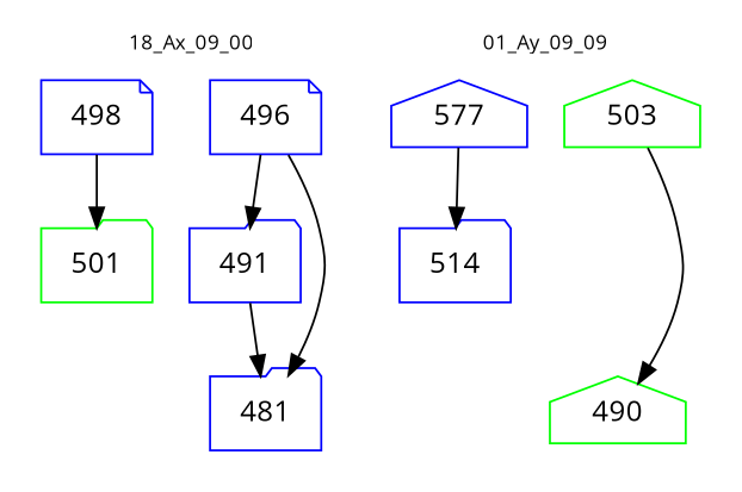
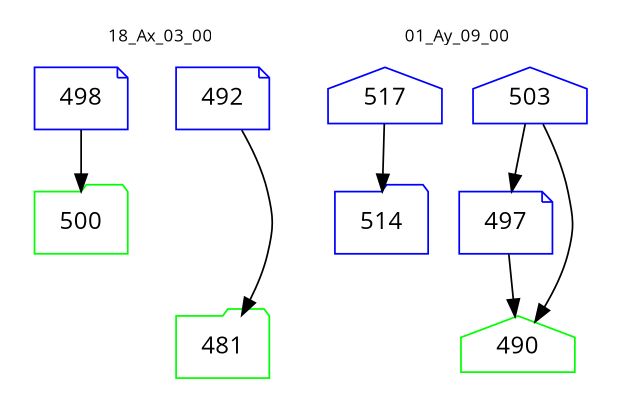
  digraph {
    fontname="Open Sans"
    node [color=blue fontname="Open Sans" shape=folder]
    edge [color=black fontname="Open Sans"]
-   n1 [label=496 shape=note]
-   n2 [label=491]
+   n1 [label=492 shape=note]
    n3 [label=498 shape=note]
-   n4 [label=481]
-   n5 [color=green label=501]
-   n6 [color=green label=503 shape=house]
-   n8 [label=577 shape=house]
+   n4 [color=green label=481]
+   n5 [color=green label=500]
+   n6 [label=503 shape=house]
+   n7 [label=497 shape=note]
+   n8 [label=517 shape=house]
    n9 [color=green label=490 shape=house]
    n10 [label=514]
    subgraph cluster_1 {
      color=white
      fontsize=10
-     label="18_Ax_09_00"
+     label="18_Ax_03_00"
      n1
-     n2
      n3
      n4
      n5
    }
    subgraph cluster_2 {
      color=white
      fontsize=10
-     label="01_Ay_09_09"
+     label="01_Ay_09_00"
      n6
+     n7
      n8
      n9
      n10
    }
-   n1 -> n2
    n1 -> n4
-   n2 -> n4
    n3 -> n5
+   n6 -> n7
    n6 -> n9
+   n7 -> n9
    n8 -> n10
  }
